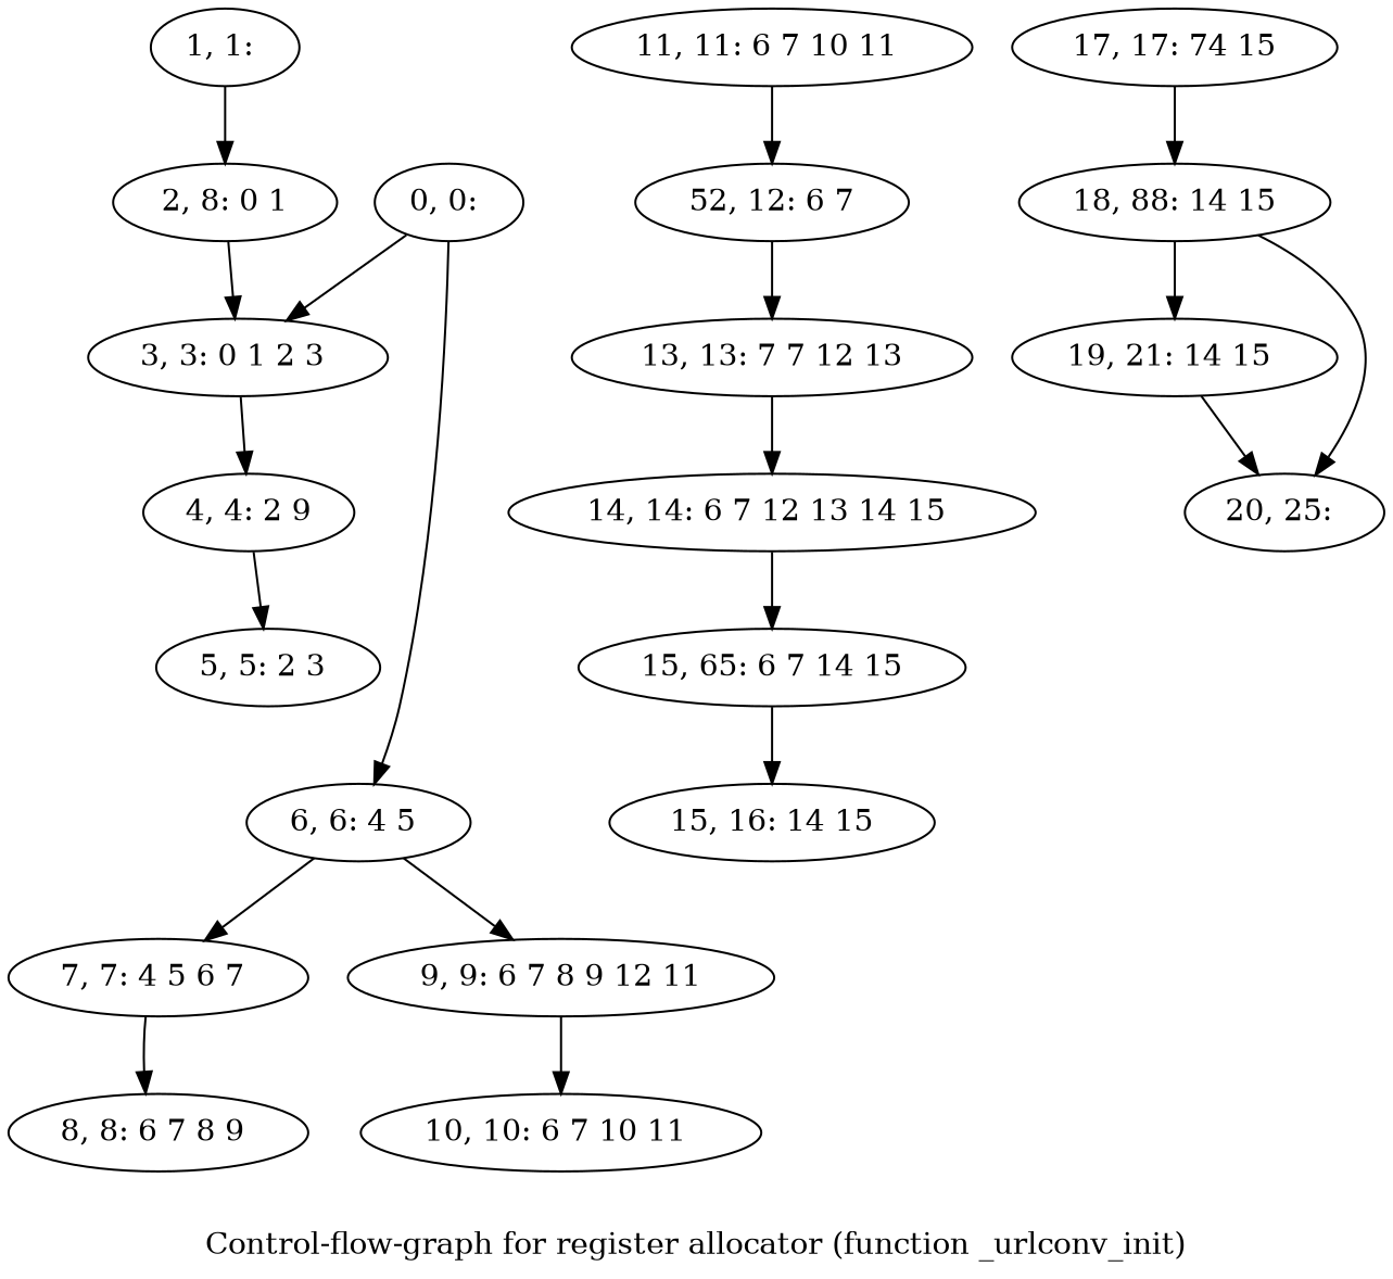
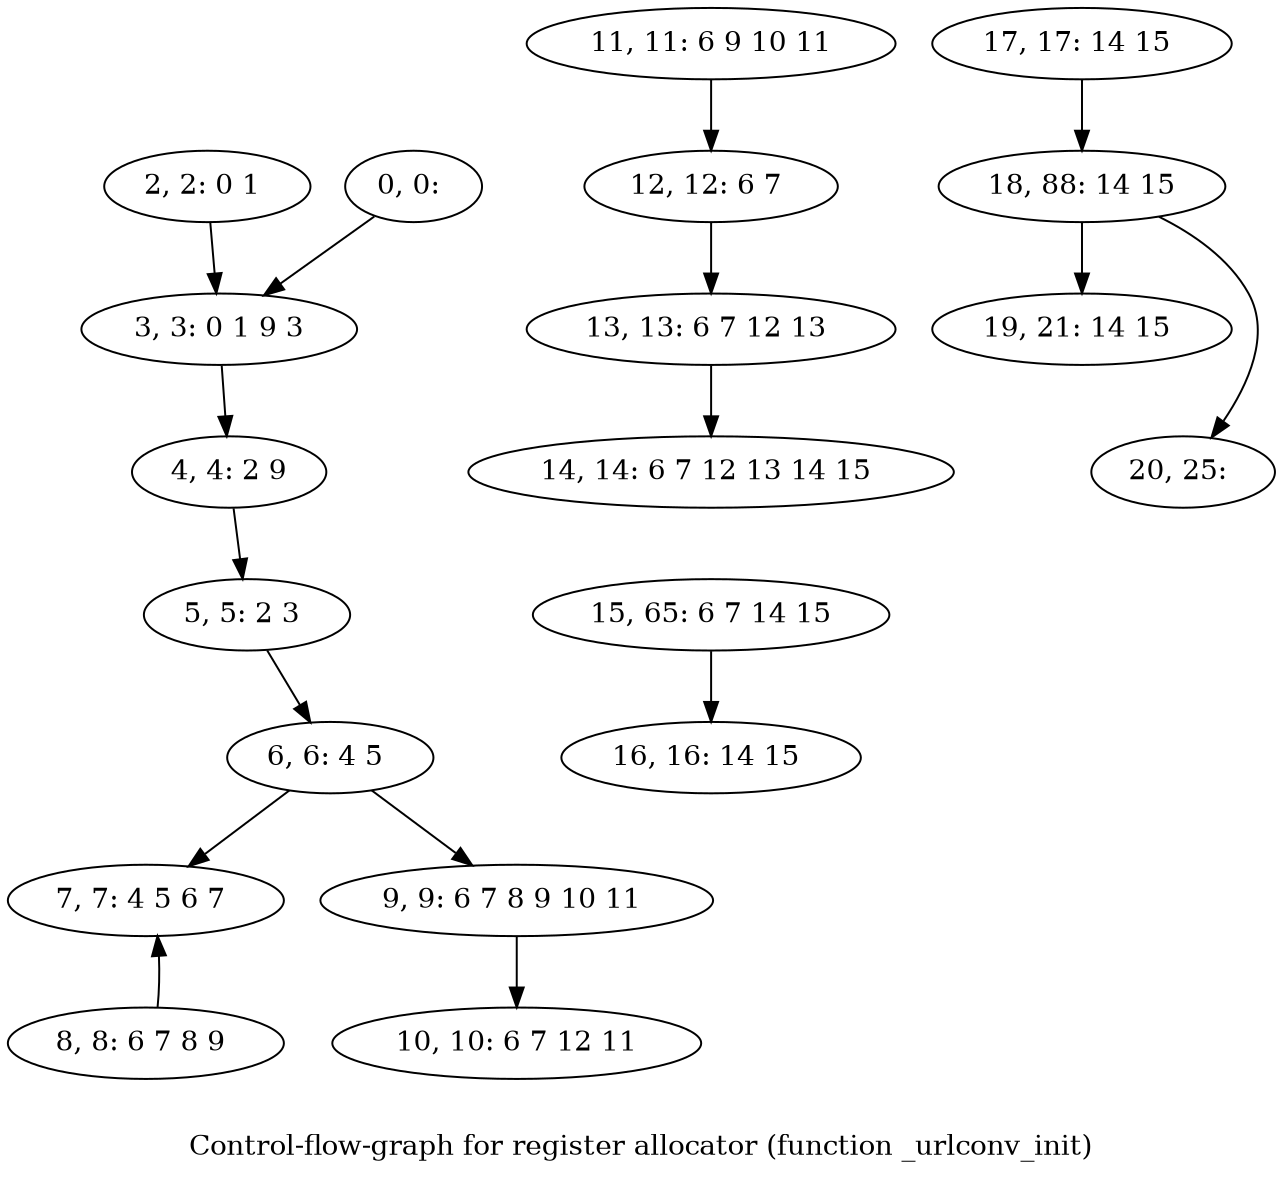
  digraph {
    label="Control-flow-graph for register allocator (function _urlconv_init)"
    n1 [label="0, 0: "]
-   n2 [label="3, 3: 0 1 2 3 "]
-   n3 [label="1, 1: "]
-   n4 [label="2, 8: 0 1"]
+   n2 [label="3, 3: 0 1 9 3"]
+   n4 [label="2, 2: 0 1 "]
    n5 [label="4, 4: 2 9"]
    n6 [label="5, 5: 2 3 "]
    n7 [label="6, 6: 4 5 "]
    n8 [label="7, 7: 4 5 6 7 "]
-   n9 [label="9, 9: 6 7 8 9 12 11"]
+   n9 [label="9, 9: 6 7 8 9 10 11 "]
    n10 [label="8, 8: 6 7 8 9 "]
-   n11 [label="10, 10: 6 7 10 11 "]
-   n12 [label="11, 11: 6 7 10 11 "]
-   n13 [label="52, 12: 6 7"]
-   n14 [label="13, 13: 7 7 12 13"]
+   n11 [label="10, 10: 6 7 12 11"]
+   n12 [label="11, 11: 6 9 10 11"]
+   n13 [label="12, 12: 6 7 "]
+   n14 [label="13, 13: 6 7 12 13 "]
    n15 [label="14, 14: 6 7 12 13 14 15 "]
    n16 [label="15, 65: 6 7 14 15"]
-   n17 [label="15, 16: 14 15"]
-   n18 [label="17, 17: 74 15"]
+   n17 [label="16, 16: 14 15 "]
+   n18 [label="17, 17: 14 15 "]
    n19 [label="18, 88: 14 15"]
    n20 [label="19, 21: 14 15 "]
    n21 [label="20, 25: "]
    n1 -> n2
    n2 -> n5
-   n3 -> n4
    n4 -> n2
    n5 -> n6
-   n1 -> n7
+   n6 -> n7
    n7 -> n8
    n7 -> n9
-   n8 -> n10
+   n10 -> n8
    n9 -> n11
    n12 -> n13
    n13 -> n14
    n14 -> n15
-   n15 -> n16
    n16 -> n17
    n18 -> n19
    n19 -> n20
    n19 -> n21
-   n20 -> n21
  }
